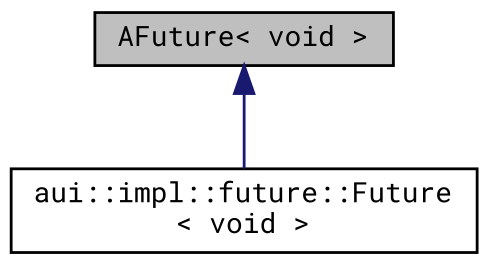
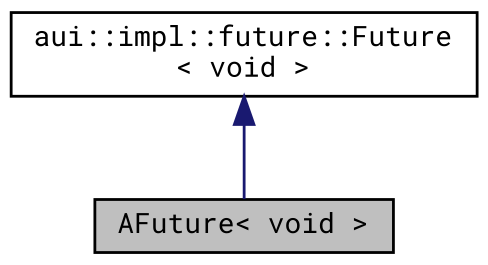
  digraph {
    fontname="Roboto Mono"
    node [color=black fontname="Roboto Mono" fontsize=10 shape=record style=filled]
    n1 [fillcolor=grey75 fontcolor=black height=0.2 label="AFuture\< void \>" width=0.4]
    n2 [fillcolor=white height=0.2 label="aui::impl::future::Future\l\< void \>" width=0.4]
-   n1 -> n2 [color=midnightblue dir=back fontname="Roboto Mono" fontsize=10 labelfontname=Helvetica labelfontsize=10 style=solid]
+   n2 -> n1 [color=midnightblue dir=back fontname="Roboto Mono" fontsize=10 labelfontname=Helvetica labelfontsize=10 style=solid]
  }
